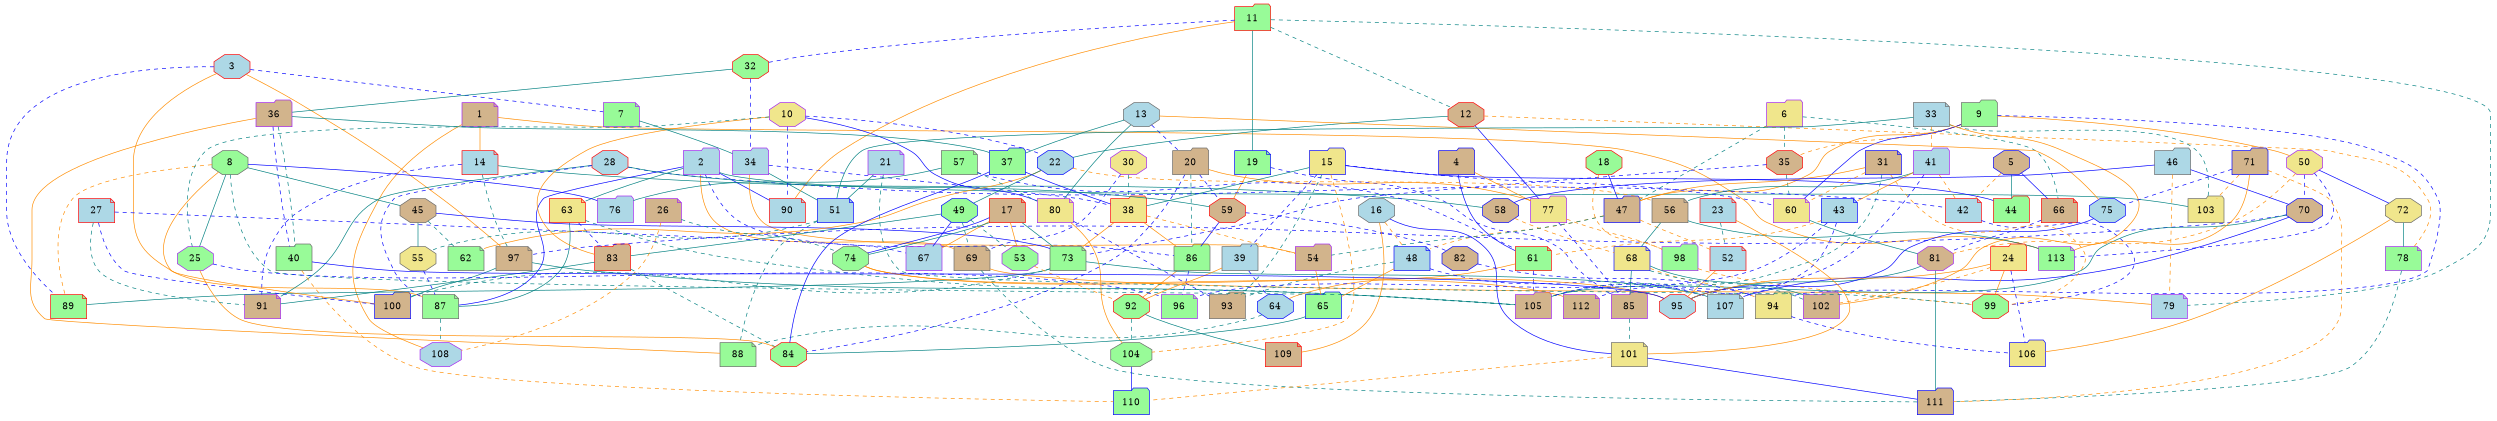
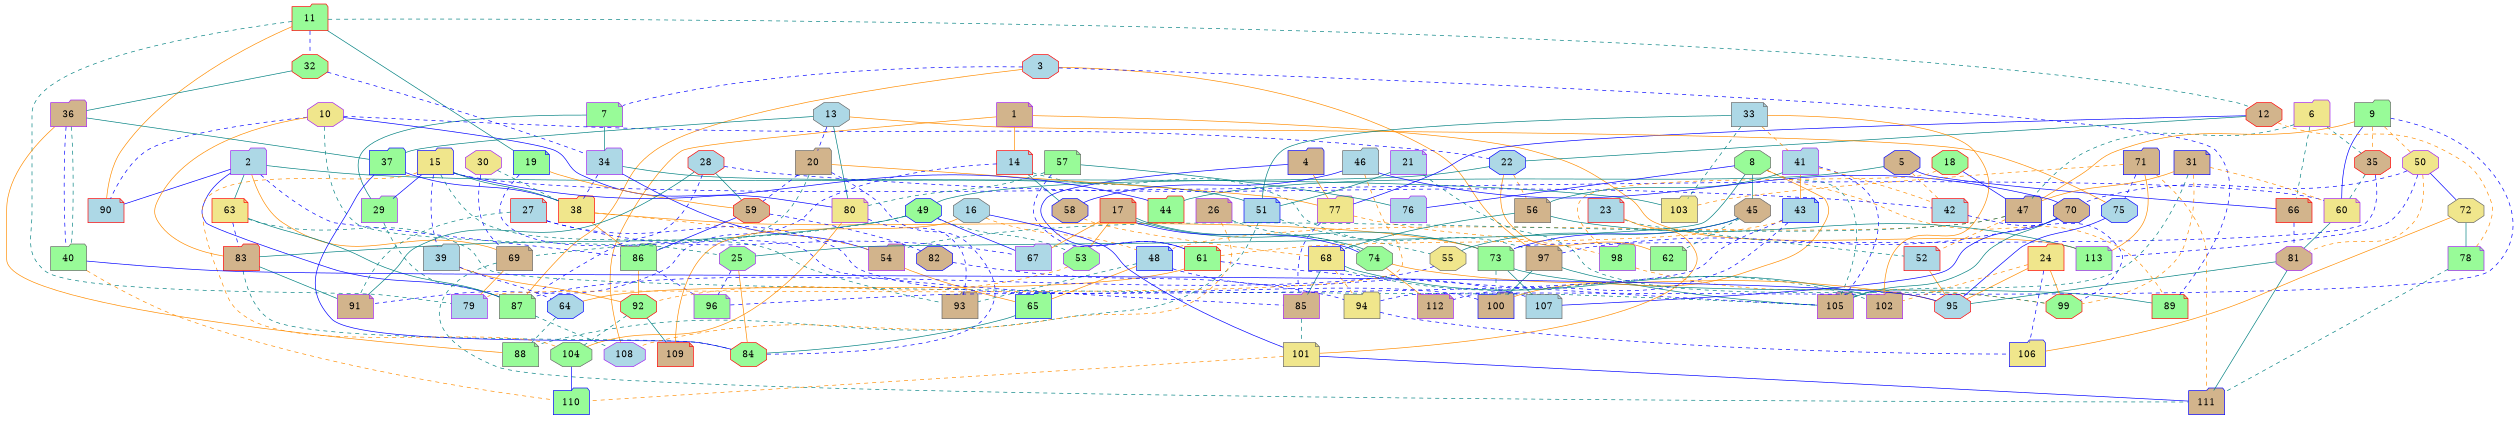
  graph {
    node [color=purple fillcolor=tan shape=note style=filled]
    edge [color=teal style=dashed]
    14 [color=red fillcolor=lightblue]
    1
    108 [fillcolor=lightblue shape=octagon]
    113 [fillcolor=palegreen]
    97 [color=gray40]
    58 [color=blue shape=octagon]
    91
    2 [fillcolor=lightblue shape=folder]
    63 [color=red fillcolor=khaki]
    69 [color=gray40]
    86 [color=gray40 fillcolor=palegreen shape=folder]
    87 [color=gray40 fillcolor=palegreen]
    90 [color=red fillcolor=lightblue]
    103 [color=gray40 fillcolor=khaki shape=folder]
    105 [shape=folder]
    83 [color=red shape=folder]
    79 [fillcolor=lightblue]
    111 [color=blue shape=folder]
    96 [fillcolor=palegreen]
    92 [color=red fillcolor=palegreen shape=octagon]
    3 [color=red fillcolor=lightblue shape=octagon]
    7 [fillcolor=palegreen]
    89 [color=red fillcolor=palegreen]
+   29 [fillcolor=palegreen shape=folder]
    34 [fillcolor=lightblue shape=folder]
    100 [color=blue shape=folder]
    4 [color=blue shape=folder]
    61 [color=red fillcolor=palegreen]
    77 [fillcolor=khaki shape=folder]
    64 [color=blue fillcolor=lightblue shape=octagon]
    98 [fillcolor=palegreen shape=folder]
    85 [shape=folder]
    5 [color=blue shape=octagon]
    42 [color=red fillcolor=lightblue]
    44 [color=red fillcolor=palegreen shape=folder]
    66 [color=red]
    99 [color=red fillcolor=palegreen shape=octagon]
    81 [shape=octagon]
    6 [fillcolor=khaki shape=folder]
    35 [color=red shape=octagon]
    47 [color=blue shape=folder]
    60 [fillcolor=khaki]
    73 [color=gray40 fillcolor=palegreen]
    48 [color=blue fillcolor=lightblue]
    52 [color=red fillcolor=lightblue]
    54 [shape=folder]
    38 [color=red fillcolor=khaki shape=folder]
    51 [color=blue fillcolor=lightblue]
    8 [color=gray40 fillcolor=palegreen shape=octagon]
    25 [fillcolor=palegreen shape=octagon]
    45 [color=gray40 shape=octagon]
    76 [fillcolor=lightblue shape=folder]
    84 [color=red fillcolor=palegreen shape=octagon]
    62 [color=gray40 fillcolor=palegreen]
    55 [color=gray40 fillcolor=khaki shape=octagon]
    9 [color=gray40 fillcolor=palegreen shape=folder]
    50 [fillcolor=khaki shape=octagon]
    94 [color=gray40 fillcolor=khaki shape=folder]
    70 [color=blue shape=octagon]
    72 [color=gray40 fillcolor=khaki shape=octagon]
    106 [color=blue fillcolor=khaki shape=folder]
    10 [fillcolor=khaki shape=octagon]
    22 [color=blue fillcolor=lightblue shape=octagon]
    80 [fillcolor=khaki]
    49 [color=blue fillcolor=palegreen shape=octagon]
    56 [color=gray40]
    93 [color=gray40 shape=folder]
    104 [color=gray40 fillcolor=palegreen shape=octagon]
    11 [color=red fillcolor=palegreen shape=folder]
    12 [color=red shape=octagon]
    19 [color=blue fillcolor=palegreen]
    32 [color=red fillcolor=palegreen shape=octagon]
    78 [fillcolor=palegreen]
    59 [color=red shape=octagon]
    36 [shape=folder]
    13 [color=gray40 fillcolor=lightblue shape=octagon]
    20 [color=gray40 shape=folder]
    37 [color=blue fillcolor=palegreen shape=folder]
    75 [color=blue fillcolor=lightblue shape=octagon]
    95 [color=red fillcolor=lightblue shape=octagon]
    68 [color=blue fillcolor=khaki]
    15 [color=blue fillcolor=khaki shape=folder]
    39 [color=gray40 fillcolor=lightblue shape=folder]
    110 [color=blue fillcolor=palegreen shape=folder]
    16 [color=gray40 fillcolor=lightblue shape=octagon]
    101 [color=gray40 fillcolor=khaki]
    109 [color=red]
    65 [color=blue fillcolor=palegreen shape=folder]
    107 [color=gray40 fillcolor=lightblue]
    17 [color=red]
    53 [fillcolor=palegreen shape=octagon]
    67 [fillcolor=lightblue shape=folder]
    74 [color=gray40 fillcolor=palegreen shape=octagon]
    112
    18 [color=red fillcolor=palegreen shape=octagon]
    82 [color=blue shape=octagon]
    21 [fillcolor=lightblue]
    88 [color=gray40 fillcolor=palegreen]
    23 [color=red fillcolor=lightblue]
    24 [color=red fillcolor=khaki shape=folder]
    102 [shape=folder]
    26
    27 [color=red fillcolor=lightblue]
    28 [color=red fillcolor=lightblue shape=octagon]
    30 [fillcolor=khaki shape=octagon]
    31 [color=blue]
    40 [color=gray40 fillcolor=palegreen shape=folder]
    33 [color=gray40 fillcolor=lightblue]
    41 [fillcolor=lightblue shape=folder]
    43 [color=blue fillcolor=lightblue]
    46 [color=gray40 fillcolor=lightblue shape=folder]
    57 [color=gray40 fillcolor=palegreen]
    71 [color=blue shape=folder]
    14 -- 97
    14 -- 58 [style=solid]
    14 -- 91 [color=blue]
    1 -- 14 [color=darkorange style=solid]
    1 -- 108 [color=darkorange style=solid]
    1 -- 113 [color=darkorange style=solid]
    97 -- 105 [style=solid]
    97 -- 100 [style=solid]
    58 -- 68 [color=darkorange]
    2 -- 63 [style=solid]
    2 -- 69 [color=darkorange style=solid]
    2 -- 86 [color=blue]
    2 -- 87 [color=blue style=solid]
    2 -- 90 [color=blue style=solid]
    2 -- 103 [style=solid]
    63 -- 87 [style=solid]
    63 -- 105
    63 -- 83 [color=blue]
    69 -- 79 [color=darkorange style=solid]
    69 -- 111
    86 -- 96 [color=blue]
    86 -- 92 [color=darkorange style=solid]
    87 -- 108
    83 -- 91 [style=solid]
    83 -- 84
    92 -- 104
    92 -- 109 [style=solid]
    3 -- 97 [color=darkorange style=solid]
    3 -- 87 [color=darkorange style=solid]
    3 -- 7 [color=blue]
    3 -- 89 [color=blue]
+   7 -- 29 [style=solid]
    7 -- 34 [style=solid]
-   34 -- 54 [color=darkorange style=solid]
+   29 -- 87
+   34 -- 54 [color=blue style=solid]
    34 -- 38 [color=blue]
    34 -- 51 [style=solid]
    4 -- 61 [color=blue style=solid]
    4 -- 77 [color=darkorange style=solid]
    61 -- 105 [color=blue]
    61 -- 64 [color=darkorange style=solid]
    77 -- 98 [color=darkorange]
    77 -- 85 [color=blue]
    64 -- 88
    98 -- 99 [color=darkorange]
    85 -- 101
    5 -- 42 [color=darkorange]
    5 -- 44 [style=solid]
    5 -- 66 [color=blue style=solid]
    42 -- 99 [color=blue]
    66 -- 81 [color=blue]
    81 -- 111 [style=solid]
    81 -- 95 [style=solid]
    6 -- 66
    6 -- 35
    6 -- 47
    35 -- 60
    35 -- 73 [color=blue]
    47 -- 48 [color=darkorange]
    47 -- 52 [color=darkorange]
    47 -- 54
    60 -- 81 [style=solid]
    73 -- 89 [style=solid]
    73 -- 100
    73 -- 107 [style=solid]
    48 -- 93
    48 -- 65 [color=darkorange style=solid]
    48 -- 107 [color=blue]
    52 -- 95 [color=darkorange style=solid]
    54 -- 65 [color=darkorange style=solid]
    38 -- 86 [color=darkorange style=solid]
    38 -- 73 [color=darkorange style=solid]
    38 -- 54 [color=darkorange]
    51 -- 55
    51 -- 88
    8 -- 105
    8 -- 89 [color=darkorange]
    8 -- 100 [color=darkorange style=solid]
    8 -- 25 [style=solid]
    8 -- 45 [style=solid]
    8 -- 76 [color=blue style=solid]
    25 -- 96 [color=blue]
    25 -- 84 [color=darkorange style=solid]
    45 -- 73 [color=blue style=solid]
    45 -- 62
    45 -- 55 [style=solid]
    55 -- 87 [color=blue]
    9 -- 35 [color=darkorange]
    9 -- 47 [color=darkorange style=solid]
    9 -- 60 [color=blue style=solid]
-   9 -- 50 [color=darkorange style=solid]
+   9 -- 50 [color=darkorange]
    9 -- 94 [color=blue]
    50 -- 113 [color=blue]
    50 -- 81 [color=darkorange]
    50 -- 70 [color=blue]
    50 -- 72 [color=blue style=solid]
    94 -- 106 [color=blue]
    70 -- 97 [color=blue]
    70 -- 105 [style=solid]
    70 -- 107 [color=blue style=solid]
    72 -- 106 [color=darkorange style=solid]
    72 -- 78 [style=solid]
    10 -- 90 [color=blue]
    10 -- 83 [color=darkorange style=solid]
    10 -- 25
    10 -- 22 [color=blue]
    10 -- 80 [color=blue style=solid]
    22 -- 62 [color=darkorange style=solid]
    22 -- 49 [style=solid]
    22 -- 56 [color=darkorange]
    80 -- 93 [color=blue]
    80 -- 104 [color=darkorange style=solid]
    49 -- 69
    49 -- 83 [style=solid]
    49 -- 53
    49 -- 67 [color=blue style=solid]
    56 -- 113 [style=solid]
    56 -- 68 [style=solid]
    104 -- 110 [color=blue style=solid]
    11 -- 90 [color=darkorange style=solid]
    11 -- 79
    11 -- 12
    11 -- 19 [style=solid]
    11 -- 32 [color=blue]
    12 -- 77 [color=blue style=solid]
    12 -- 22 [style=solid]
    12 -- 78 [color=darkorange]
    19 -- 85 [color=blue]
    19 -- 59 [color=darkorange style=solid]
    32 -- 34 [color=blue]
    32 -- 36 [style=solid]
    78 -- 111
    59 -- 86 [color=blue style=solid]
    59 -- 82 [color=blue]
    36 -- 37 [style=solid]
    36 -- 88 [color=darkorange style=solid]
    36 -- 40 [color=blue]
    36 -- 40
    13 -- 80 [style=solid]
    13 -- 20 [color=blue]
    13 -- 37 [style=solid]
    13 -- 75 [color=darkorange style=solid]
    20 -- 86
    20 -- 77 [color=darkorange style=solid]
    20 -- 84 [color=blue]
    20 -- 59 [color=blue]
    37 -- 38 [color=blue style=solid]
    37 -- 84 [color=blue style=solid]
    75 -- 95 [color=blue style=solid]
    68 -- 85 [style=solid]
    68 -- 94 [color=darkorange]
    68 -- 102
    68 -- 102 [style=solid]
+   15 -- 29 [color=blue style=solid]
    15 -- 44 [color=blue style=solid]
    15 -- 60 [color=blue]
    15 -- 38 [style=solid]
    15 -- 93
    15 -- 104 [color=darkorange]
    15 -- 39 [color=blue]
    39 -- 92 [color=darkorange style=solid]
    39 -- 64 [color=blue]
    16 -- 48 [color=darkorange]
    16 -- 101 [color=blue style=solid]
    16 -- 109 [color=darkorange style=solid]
    101 -- 111 [color=blue style=solid]
    101 -- 110 [color=darkorange]
    65 -- 84 [style=solid]
    17 -- 73 [style=solid]
    17 -- 53 [color=darkorange style=solid]
    17 -- 67 [color=darkorange style=solid]
    17 -- 74 [color=blue style=solid]
    17 -- 74 [style=solid]
    53 -- 92 [color=darkorange]
    74 -- 95 [color=darkorange style=solid]
    74 -- 112 [color=darkorange style=solid]
    18 -- 98 [color=darkorange]
    18 -- 47 [color=blue style=solid]
    82 -- 94 [color=blue]
    21 -- 99
    21 -- 51 [style=solid]
    23 -- 52
    23 -- 101 [color=darkorange style=solid]
    24 -- 99 [color=darkorange style=solid]
    24 -- 106 [color=blue]
    24 -- 95 [color=darkorange style=solid]
    24 -- 102 [color=darkorange]
    26 -- 108 [color=darkorange]
    26 -- 74
    27 -- 91
    27 -- 100 [color=blue]
    27 -- 67 [color=blue]
    28 -- 91 [style=solid]
    28 -- 87 [color=blue]
    28 -- 42 [color=blue]
    28 -- 59 [style=solid]
    30 -- 69 [color=blue]
    30 -- 38
    31 -- 105
    31 -- 99 [color=darkorange]
    31 -- 47 [color=darkorange style=solid]
    31 -- 60 [color=darkorange]
    40 -- 95 [color=blue style=solid]
    40 -- 110 [color=darkorange]
    33 -- 103
    33 -- 51 [style=solid]
    33 -- 102 [color=darkorange style=solid]
    33 -- 41 [color=darkorange]
    41 -- 105 [color=blue]
    41 -- 42 [color=darkorange]
    41 -- 56 [style=solid]
    41 -- 43 [color=darkorange style=solid]
    43 -- 96 [color=blue]
    43 -- 61 [color=darkorange]
    43 -- 112 [color=blue]
    46 -- 58 [color=blue style=solid]
    46 -- 79 [color=darkorange]
    46 -- 70 [color=blue style=solid]
    57 -- 61 [color=blue]
    57 -- 76 [style=solid]
    57 -- 80
    71 -- 113 [color=darkorange style=solid]
    71 -- 103 [color=darkorange]
    71 -- 111 [color=darkorange]
    71 -- 75 [color=blue]
  }
